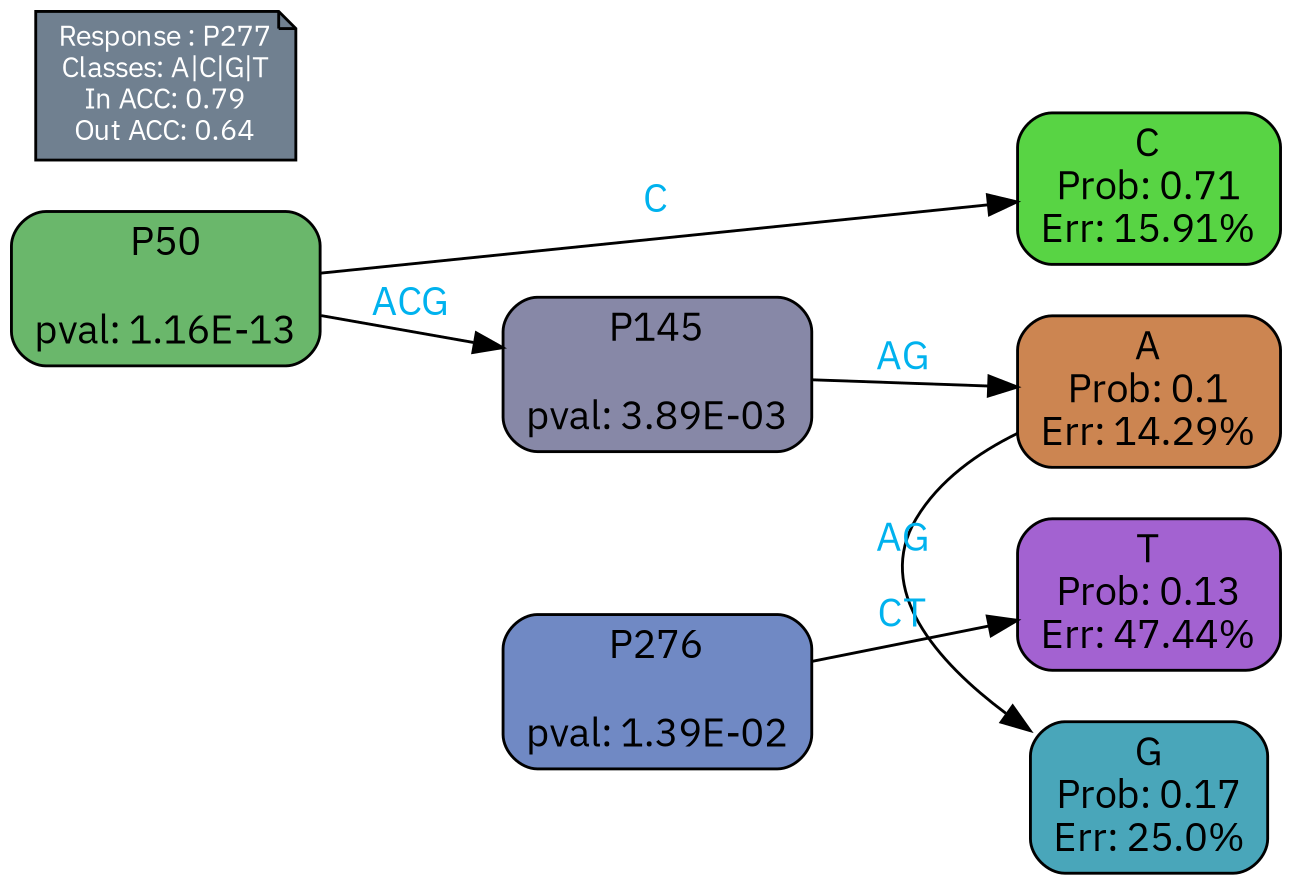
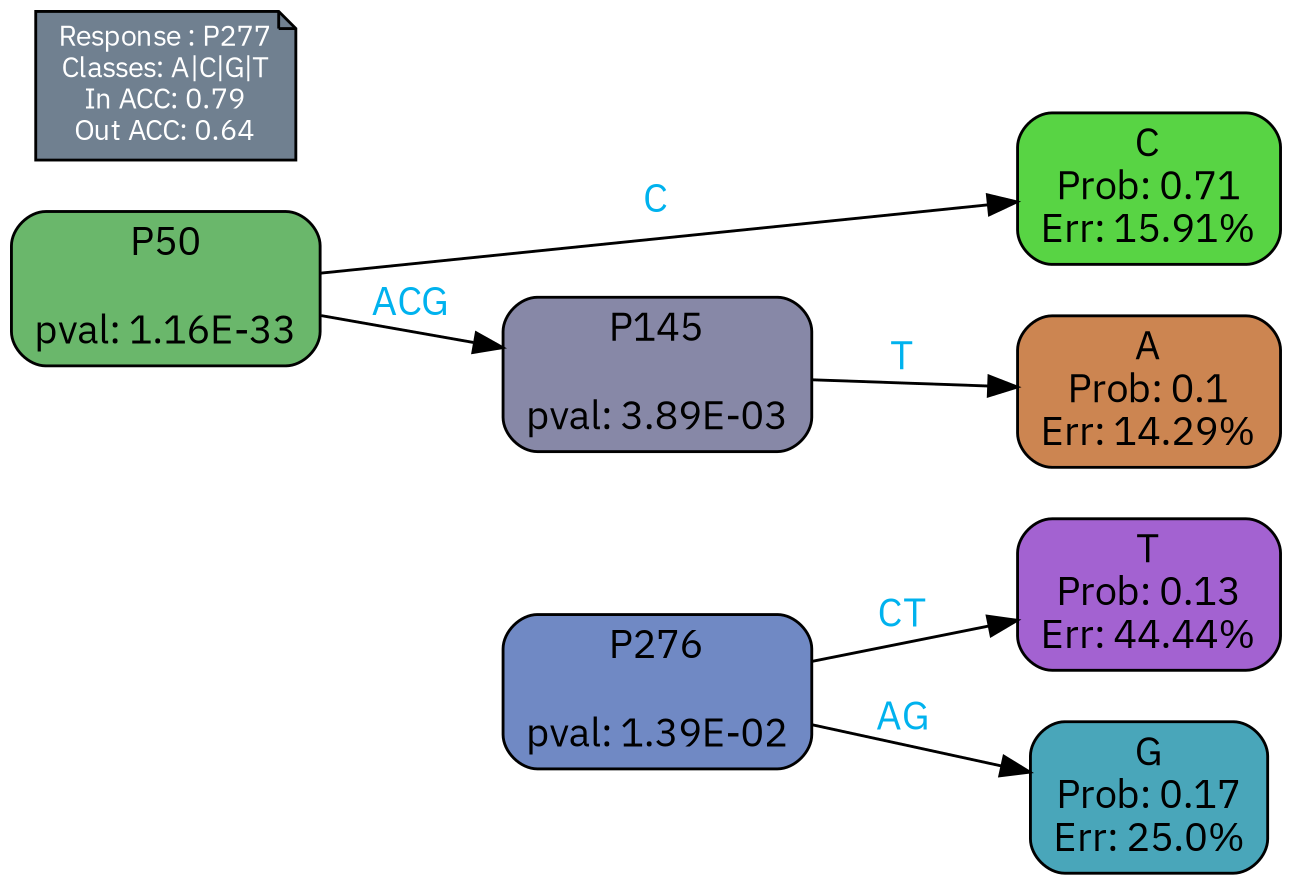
  digraph {
    fontname="IBM Plex Sans"
    rankdir=LR
    ranksep=equally
    splines=polylines
    node [color=black fontname="IBM Plex Sans" shape=box style="filled, rounded"]
    edge [fontcolor=deepskyblue2 fontname="IBM Plex Sans"]
    n1 [fillcolor="#49a6ba" label="G\nProb: 0.17\nErr: 25.0%"]
-   n2 [fillcolor="#a362d1" label="T\nProb: 0.13\nErr: 47.44%"]
+   n2 [fillcolor="#a362d1" label="T\nProb: 0.13\nErr: 44.44%"]
    n3 [fillcolor="#cc8551" label="A\nProb: 0.1\nErr: 14.29%"]
    n4 [fillcolor="#58d444" label="C\nProb: 0.71\nErr: 15.91%"]
    n5 [align=left fillcolor=slategray fontcolor=white fontsize=10 label="Response : P277\nClasses: A|C|G|T\nIn ACC: 0.79\nOut ACC: 0.64\n" shape=note style=filled]
-   n6 [fillcolor="#6ab76b" label="P50\n\npval: 1.16E-13"]
+   n6 [fillcolor="#6ab76b" label="P50\n\npval: 1.16E-33"]
    n7 [fillcolor="#8788a7" label="P145\n\npval: 3.89E-03"]
    n8 [fillcolor="#7089c4" label="P276\n\npval: 1.39E-02"]
    subgraph sub_1 {
      rank=same
      n1
      n2
      n3
      n4
    }
    subgraph sub_2 {
      rank=same
      n5
      n6
    }
    n6 -> n4 [label=C]
    n6 -> n7 [label=ACG]
-   n7 -> n3 [label=AG]
-   n3 -> n1 [label=AG]
+   n7 -> n3 [label=T]
+   n8 -> n1 [label=AG]
    n8 -> n2 [label=CT]
  }
